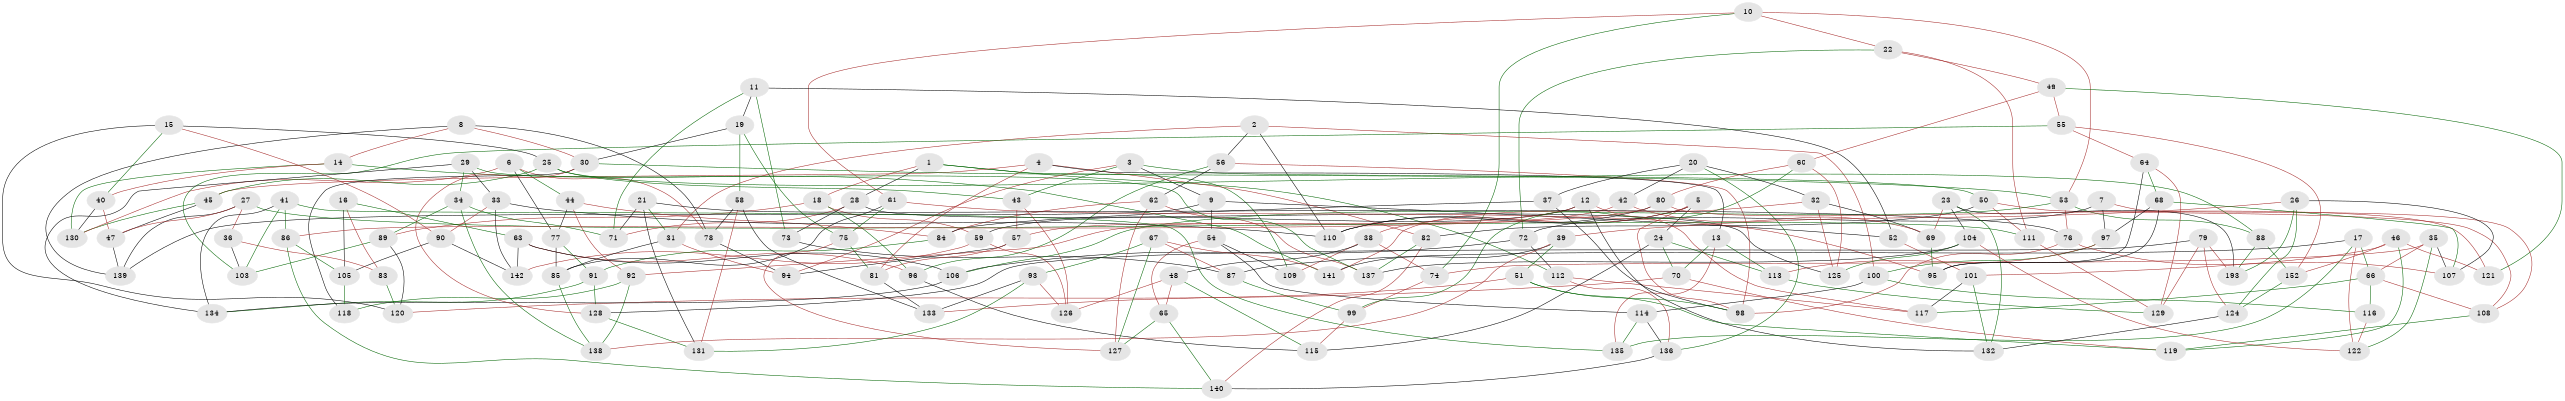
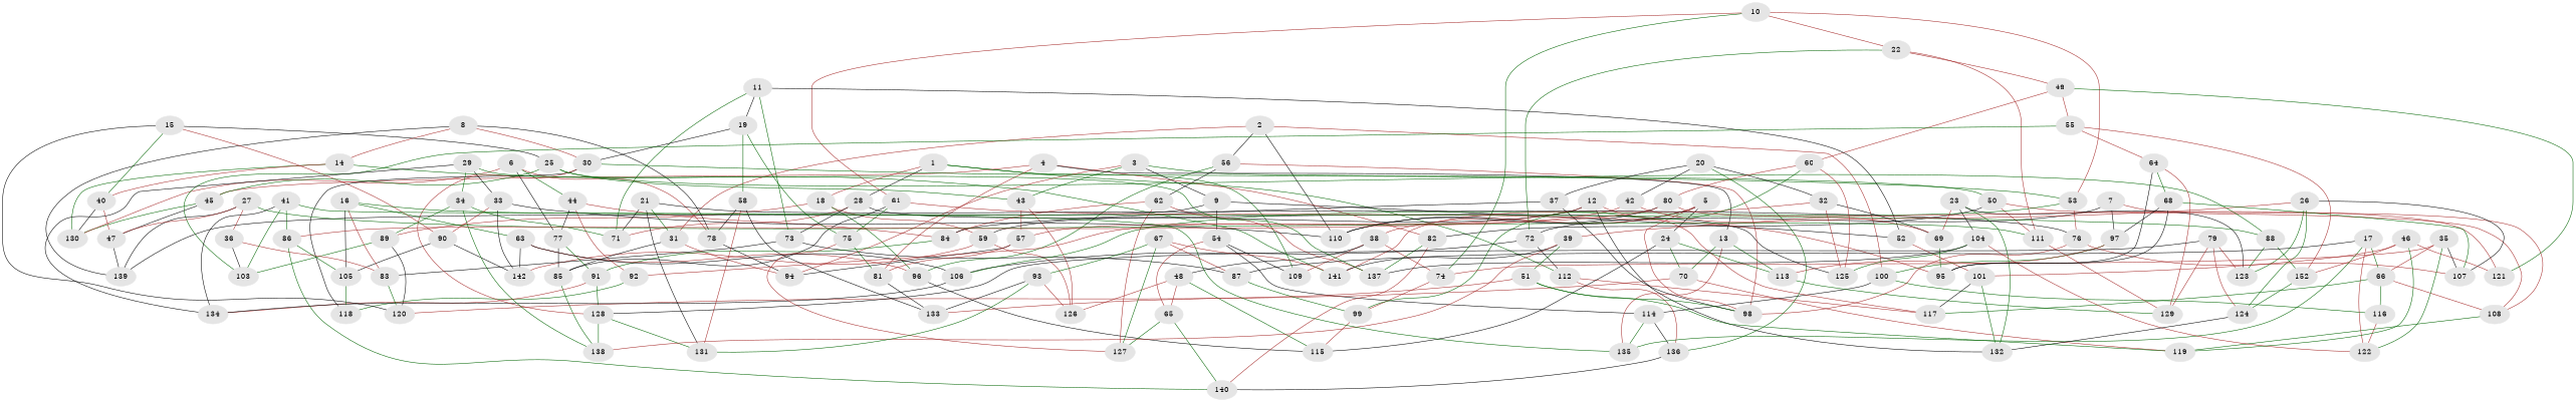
  graph {
    node [color=gray90 style=filled]
    edge [color=brown]
    1
    18
    28
    109
    112
    59
    89
    96
    71
    73
    125
    117
    136
    2
    31
    56
    100
    110
    94
    85
    98
    62
    116
    114
    3
    9
    43
    50
    139
    52
    54
    57
    126
    82
    108
    111
    4
    13
    45
    81
    70
    113
    135
    130
    47
    133
    137
    140
    5
    24
    38
    115
    74
    48
    6
    44
    77
    78
    84
    92
    91
    7
    72
    97
    106
    119
    8
    14
    30
    40
    141
    37
    101
    65
    10
    22
    53
    61
    49
    76
    75
    95
    99
    11
    19
    58
    83
    87
    12
    132
    142
    120
    129
    15
    25
    90
    88
    105
    16
    63
-   123 [label=193]
+   123
    n102 [label=152]
    118
    17
    122
    66
    103
    128
    131
    127
    20
    32
    42
    69
    21
    107
    121
    55
    60
    23
    104
    26
    39
    124
    138
    51
    27
    36
    29
    33
    34
    134
    35
    41
    86
    46
    64
    80
    68
    67
    93
    79
    1 -- 18
    1 -- 28 [color=black]
    1 -- 109 [color=darkgreen]
    1 -- 112 [color=darkgreen]
    18 -- 59
    18 -- 89
    18 -- 96 [color=darkgreen]
    28 -- 71
    28 -- 73 [color=black]
    28 -- 125 [color=black]
    112 -- 117
    112 -- 136
    59 -- 126
    59 -- 142
    89 -- 120 [color=black]
    89 -- 103 [color=darkgreen]
    96 -- 115 [color=black]
+   73 -- 83 [color=black]
    73 -- 87 [color=black]
    136 -- 140 [color=black]
    2 -- 31
    2 -- 56 [color=black]
    2 -- 100
    2 -- 110 [color=black]
    31 -- 94
    31 -- 85 [color=black]
    56 -- 96 [color=darkgreen]
    56 -- 98
    56 -- 62 [color=black]
    100 -- 116 [color=darkgreen]
    100 -- 114 [color=black]
    85 -- 138 [color=darkgreen]
    62 -- 137
    62 -- 84
    62 -- 127
    116 -- 122
    114 -- 136 [color=black]
    114 -- 135 [color=darkgreen]
    3 -- 94
    3 -- 9 [color=black]
    3 -- 43 [color=darkgreen]
    3 -- 50 [color=darkgreen]
    9 -- 139 [color=black]
    9 -- 52 [color=black]
    9 -- 54 [color=black]
    43 -- 57
    43 -- 126
    50 -- 82 [color=black]
    50 -- 108
    50 -- 111
    52 -- 101
    54 -- 109 [color=black]
    54 -- 114 [color=black]
    54 -- 65
    57 -- 94 [color=black]
    57 -- 81
    82 -- 137 [color=darkgreen]
    82 -- 140
    108 -- 119 [color=darkgreen]
    111 -- 129
    4 -- 82
    4 -- 13 [color=black]
    4 -- 45
    4 -- 81
    13 -- 70 [color=darkgreen]
    13 -- 113 [color=darkgreen]
    13 -- 135
    45 -- 130 [color=darkgreen]
    45 -- 47 [color=black]
    81 -- 133 [color=black]
    70 -- 119
    70 -- 120
    113 -- 129 [color=darkgreen]
    47 -- 139 [color=black]
    5 -- 110 [color=black]
    5 -- 98
    5 -- 24 [color=black]
    5 -- 38
    24 -- 70 [color=darkgreen]
    24 -- 113 [color=darkgreen]
    24 -- 115 [color=black]
    38 -- 109
    38 -- 74
    38 -- 48 [color=black]
    74 -- 99
    48 -- 126
    48 -- 115 [color=darkgreen]
    48 -- 65
    6 -- 130
    6 -- 44 [color=darkgreen]
    6 -- 77 [color=black]
    6 -- 78
    44 -- 77 [color=black]
    44 -- 84
    44 -- 92
    77 -- 85 [color=black]
    77 -- 91 [color=darkgreen]
    78 -- 94 [color=black]
    84 -- 91 [color=darkgreen]
    92 -- 118 [color=darkgreen]
-   92 -- 138 [color=darkgreen]
+   128 -- 138 [color=darkgreen]
    91 -- 128 [color=darkgreen]
-   91 -- 134 [color=darkgreen]
+   91 -- 134
    7 -- 108
    7 -- 72 [color=black]
    7 -- 97 [color=black]
    72 -- 112 [color=black]
    72 -- 106 [color=black]
    97 -- 100 [color=darkgreen]
    97 -- 113
    106 -- 134 [color=black]
    8 -- 139 [color=black]
    8 -- 78 [color=black]
    8 -- 14
    8 -- 30
    14 -- 130 [color=darkgreen]
    14 -- 40
    14 -- 141 [color=darkgreen]
    30 -- 53 [color=darkgreen]
    30 -- 118 [color=black]
    30 -- 128
    40 -- 130 [color=black]
    40 -- 47
    37 -- 98 [color=black]
    37 -- 84 [color=black]
    101 -- 117 [color=black]
    101 -- 132 [color=darkgreen]
    65 -- 140 [color=darkgreen]
    65 -- 127 [color=darkgreen]
    10 -- 74 [color=darkgreen]
    10 -- 22
    10 -- 53
    10 -- 61
    22 -- 111
    22 -- 72 [color=darkgreen]
    22 -- 49
    53 -- 106 [color=darkgreen]
    53 -- 76
    61 -- 85 [color=black]
    61 -- 75 [color=darkgreen]
    61 -- 95
    49 -- 121 [color=darkgreen]
    49 -- 55
    49 -- 60
    76 -- 98
    76 -- 107
    75 -- 81 [color=darkgreen]
    75 -- 127
    99 -- 115
    11 -- 71 [color=darkgreen]
    11 -- 73 [color=darkgreen]
    11 -- 52 [color=black]
    11 -- 19 [color=black]
    19 -- 30 [color=black]
    19 -- 75 [color=darkgreen]
    19 -- 58 [color=darkgreen]
    58 -- 133 [color=black]
    58 -- 78 [color=black]
    58 -- 131
    83 -- 120 [color=darkgreen]
    87 -- 99 [color=darkgreen]
    12 -- 59 [color=black]
    12 -- 117
    12 -- 57
    12 -- 132 [color=black]
    15 -- 40 [color=darkgreen]
    15 -- 120 [color=black]
    15 -- 25 [color=black]
    15 -- 90
    25 -- 43 [color=darkgreen]
    25 -- 45 [color=darkgreen]
    25 -- 88 [color=darkgreen]
    90 -- 142 [color=black]
    90 -- 105 [color=black]
    88 -- 123 [color=darkgreen]
    88 -- n102 [color=darkgreen]
    105 -- 118 [color=darkgreen]
    16 -- 83
-   53 -- 88 [color=darkgreen]
+   16 -- 88 [color=darkgreen]
    16 -- 105 [color=black]
    16 -- 63 [color=darkgreen]
    63 -- 96
    63 -- 106 [color=black]
    63 -- 142 [color=black]
    n102 -- 124 [color=darkgreen]
    17 -- 135 [color=darkgreen]
    17 -- 87 [color=black]
    17 -- 122
    17 -- 66 [color=darkgreen]
    66 -- 117 [color=darkgreen]
    66 -- 116 [color=darkgreen]
    66 -- 108
    128 -- 131 [color=darkgreen]
    20 -- 136 [color=darkgreen]
    20 -- 37 [color=black]
    20 -- 32 [color=black]
    20 -- 42 [color=black]
    32 -- 125
    32 -- 141
    32 -- 69 [color=black]
    42 -- 92
    42 -- 69
    69 -- 95 [color=darkgreen]
    21 -- 71 [color=black]
    21 -- 31 [color=darkgreen]
    21 -- 76 [color=black]
    21 -- 131 [color=black]
    55 -- n102
    55 -- 103 [color=darkgreen]
    55 -- 64
    60 -- 125
    60 -- 99 [color=darkgreen]
    60 -- 80
    23 -- 132 [color=darkgreen]
    23 -- 123 [color=black]
    23 -- 69
    23 -- 104 [color=black]
    104 -- 125 [color=darkgreen]
    104 -- 137 [color=black]
    104 -- 122
    26 -- 123 [color=darkgreen]
    26 -- 107 [color=black]
    26 -- 39
    26 -- 124 [color=darkgreen]
    39 -- 141 [color=black]
    39 -- 138
    39 -- 51 [color=darkgreen]
    124 -- 132 [color=black]
    51 -- 98 [color=darkgreen]
    51 -- 133
    51 -- 119 [color=darkgreen]
    27 -- 139 [color=black]
    27 -- 111 [color=darkgreen]
    27 -- 47
    27 -- 36
    36 -- 83
    36 -- 103 [color=black]
    29 -- 137 [color=darkgreen]
    29 -- 33 [color=black]
    29 -- 34 [color=darkgreen]
    29 -- 134 [color=black]
    33 -- 110 [color=black]
    33 -- 142 [color=black]
    33 -- 90
    34 -- 89 [color=darkgreen]
    34 -- 71 [color=darkgreen]
    34 -- 138 [color=darkgreen]
    35 -- 74
    35 -- 122 [color=darkgreen]
    35 -- 66
    35 -- 107 [color=black]
    41 -- 135 [color=darkgreen]
    41 -- 103 [color=darkgreen]
    41 -- 134 [color=black]
    41 -- 86 [color=darkgreen]
    86 -- 140 [color=darkgreen]
    86 -- 105 [color=darkgreen]
    46 -- 119 [color=darkgreen]
    46 -- 101
    46 -- n102
    46 -- 121
    64 -- 95 [color=black]
    64 -- 129
    64 -- 68 [color=darkgreen]
    80 -- 110 [color=black]
    80 -- 121
    80 -- 86
    68 -- 97 [color=black]
    68 -- 95 [color=black]
    68 -- 107 [color=darkgreen]
    67 -- 141
    67 -- 87
    67 -- 127 [color=darkgreen]
    67 -- 93 [color=darkgreen]
    93 -- 126
    93 -- 133 [color=black]
    93 -- 131 [color=darkgreen]
    79 -- 129
    79 -- 123
    79 -- 128 [color=black]
    79 -- 124
  }
